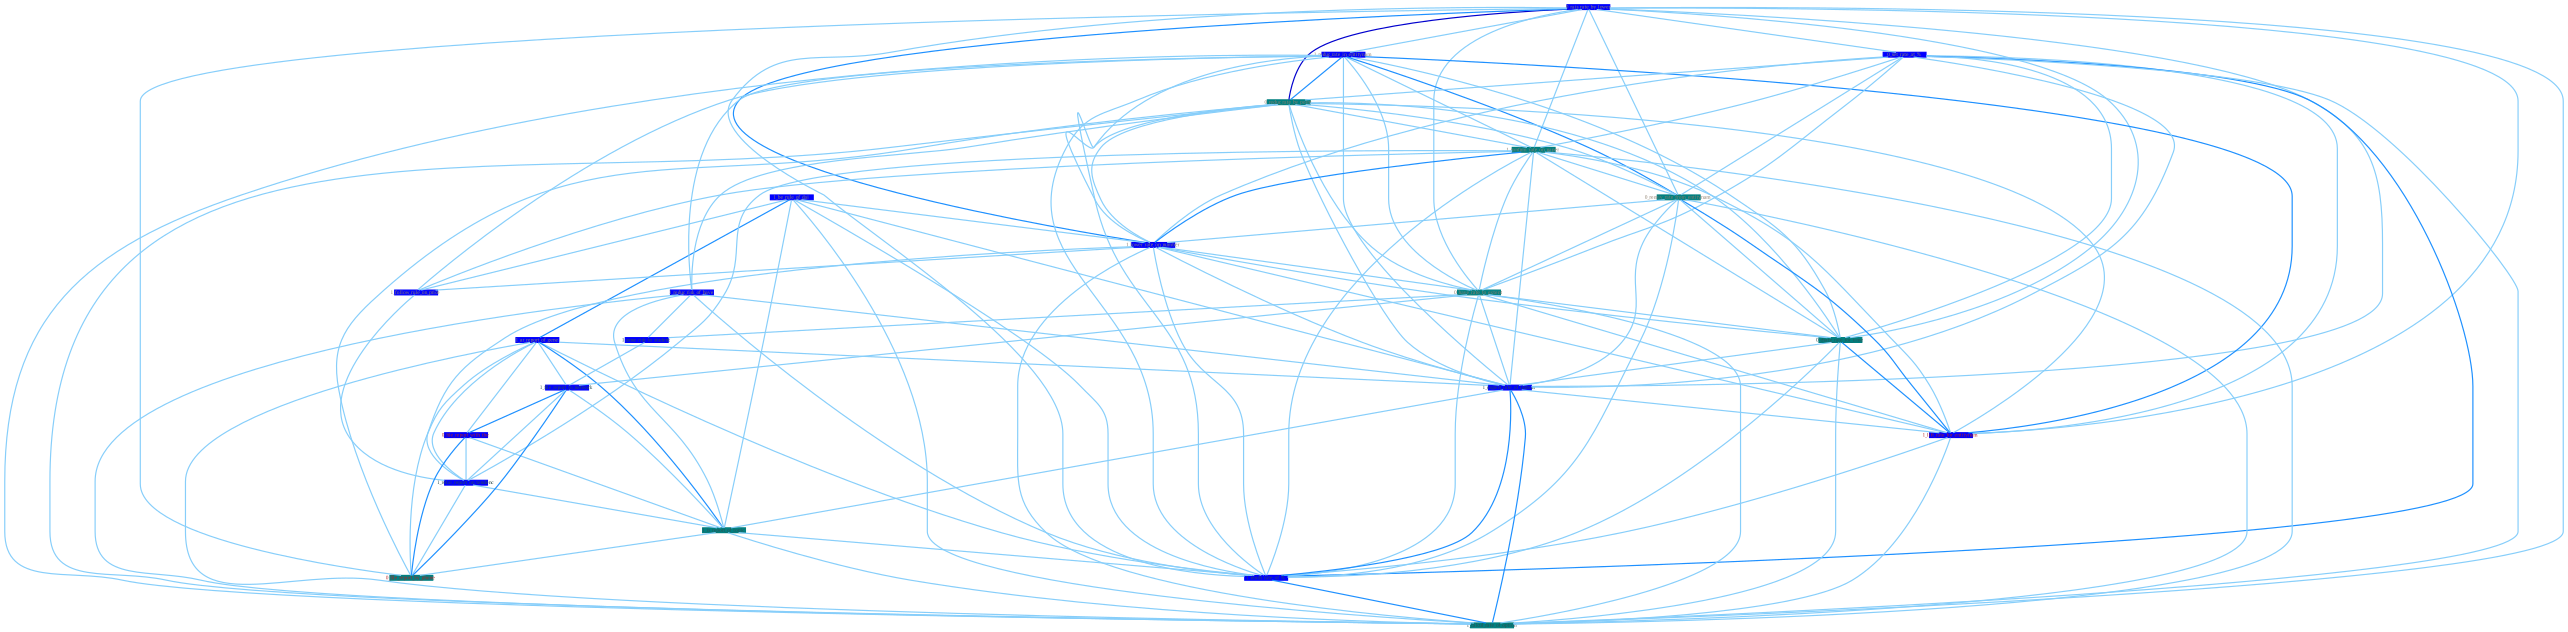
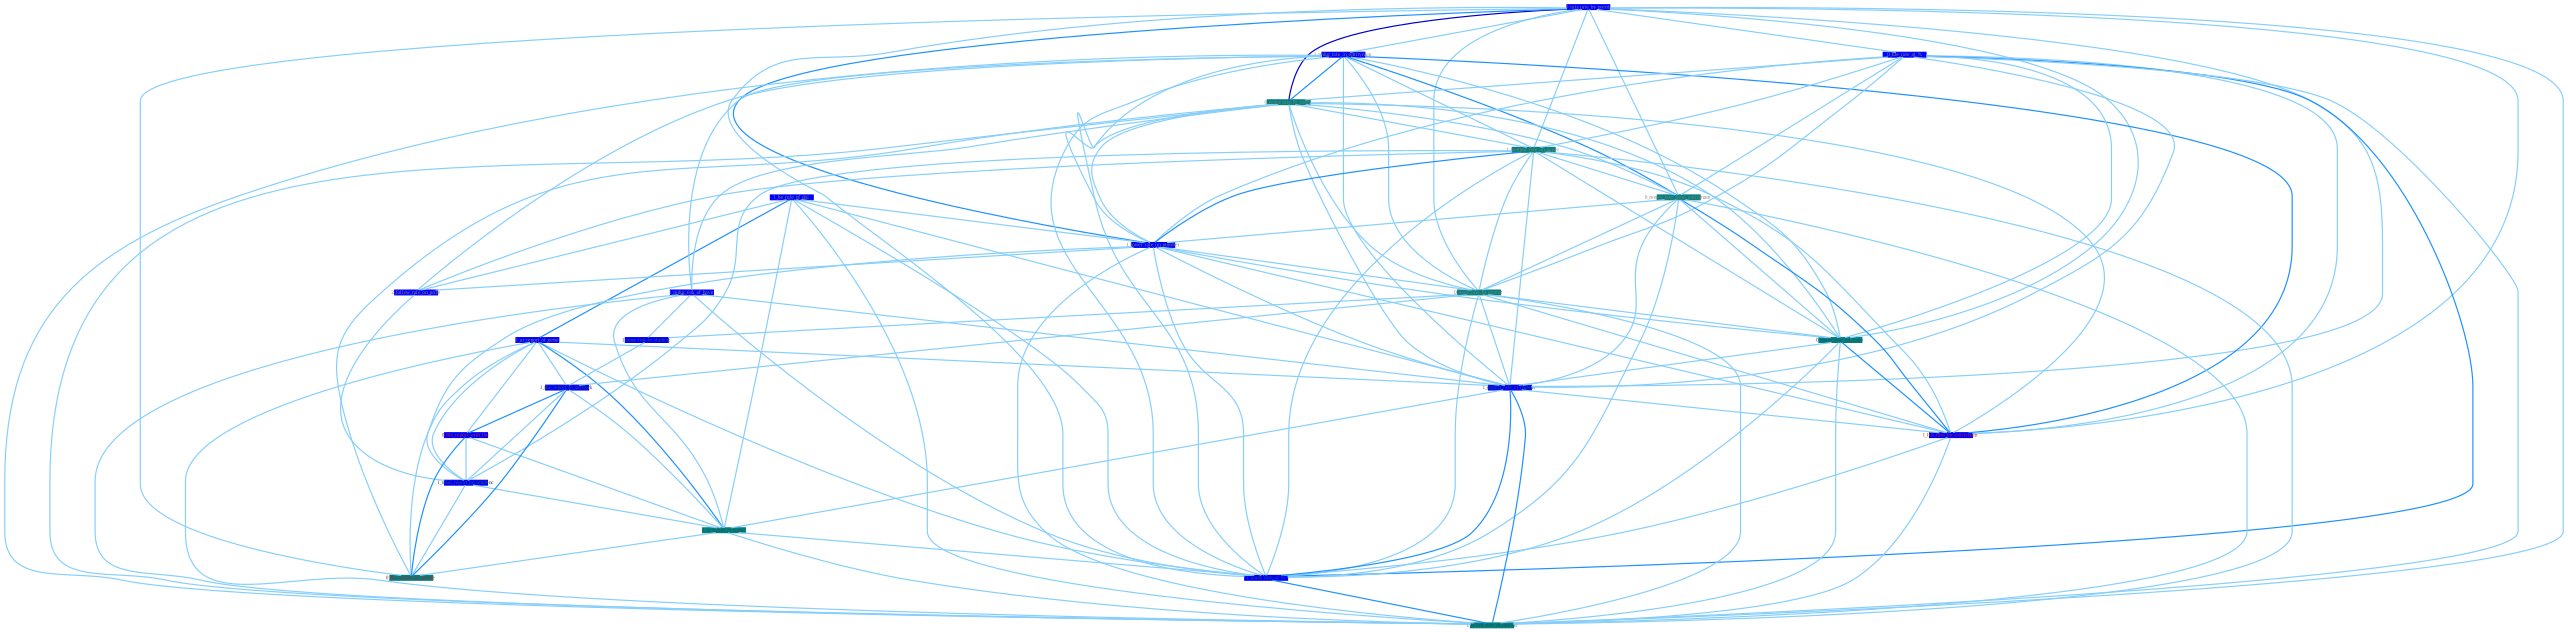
  graph {
    fontname="PT Serif"
    node [color=blue fixedsize=true fontcolor="#8b7d6b" fontname="PT Serif" fontsize=4 shape=polygon style=filled]
    edge [color="#87cefa" fontname="PT Serif" w=1]
-   "0_rais_rate_by_point " [height=.06 width=.5 label="0_rais_rate_by_lower"]
+   "0_rais_rate_by_point " [height=.06 width=.5]
    "1_be_rule_of_dai " [height=.06 width=.5]
    "1_reduc_rate_in_entitynam " [height=.06 width=.5]
-   "0_set_rate_at_% " [height=.06 width=.5]
+   "0_set_rate_at_% " [height=.06 width=.5 label="0_file_rate_at_%"]
    "0_reduc_rate_by_point " [color=teal height=.06 width=.5]
    "1_confirm_rate_on_paper " [color=teal height=.06 width=.5]
    "0_receiv_rate_from_entitynam " [color=teal height=.06 width=.5]
    "1_lower_rate_on_number " [height=.06 width=.5]
    "1_ar_report_of_gene " [height=.06 width=.5]
    "1_reduc_risk_of_have " [height=.06 width=.5]
-   "1_follow_rule_on_price " [height=.06 width=.5]
+   "1_follow_rule_on_price " [height=.06 width=.5 label="2_follow_rule_on_price"]
    "0_have_rate_to_extent " [color=teal height=.06 width=.5]
    "0_file_report_with_the " [fontcolor="#b22222" height=.06 width=.5]
    "1_lift_rate_for_entitynam " [fontcolor="#b22222" height=.06 width=.5]
    "0_file_report_by_phone " [color=teal fontcolor="#b22222" height=.06 width=.5]
    "0_charg_rate_for_time " [color=teal fontcolor="#2f4f4f" height=.06 width=.5]
    "1_expect_rate_of_increas " [fontcolor="#2f4f4f" height=.06 width=.5]
    "1_reach_rate_of_% " [fontcolor="#2f4f4f" height=.06 width=.5]
    "1_calcul_rate_of_option " [color=teal fontcolor="#2f4f4f" height=.06 width=.5]
    "1_is_report_of_topic " [color=teal fontcolor="#2f4f4f" height=.06 width=.5]
    "1_relai_report_on_tendenc " [fontcolor="#2f4f4f" height=.06 width=.5]
    "1_file_report_to_network " [fontcolor="#2f4f4f" height=.06 width=.5]
    "1_pose_risk_to_student " [fontcolor="#2f4f4f" height=.06 width=.5]
    subgraph sub_1 {
      "0_rais_rate_by_point "
      "1_be_rule_of_dai "
      "1_reduc_rate_in_entitynam "
      "0_set_rate_at_% "
      "0_reduc_rate_by_point "
      "1_confirm_rate_on_paper "
      "0_receiv_rate_from_entitynam "
      "1_lower_rate_on_number "
      "1_ar_report_of_gene "
      "1_reduc_risk_of_have "
      "1_follow_rule_on_price "
      "0_have_rate_to_extent "
    }
    subgraph sub_2 {
      "0_file_report_with_the "
      "1_lift_rate_for_entitynam "
      "0_file_report_by_phone "
    }
    "0_rais_rate_by_point " -- "1_reduc_rate_in_entitynam "
    "0_rais_rate_by_point " -- "0_set_rate_at_% "
    "0_rais_rate_by_point " -- "0_reduc_rate_by_point " [color="#0000cd" w=3]
    "0_rais_rate_by_point " -- "1_confirm_rate_on_paper "
    "0_rais_rate_by_point " -- "0_receiv_rate_from_entitynam "
    "0_rais_rate_by_point " -- "1_lower_rate_on_number " [color="#1e90ff"]
    "0_rais_rate_by_point " -- "0_have_rate_to_extent "
    "0_rais_rate_by_point " -- "1_lift_rate_for_entitynam "
    "0_rais_rate_by_point " -- "0_file_report_by_phone "
    "0_rais_rate_by_point " -- "0_charg_rate_for_time "
    "0_rais_rate_by_point " -- "1_expect_rate_of_increas "
    "0_rais_rate_by_point " -- "1_reach_rate_of_% "
    "0_rais_rate_by_point " -- "1_calcul_rate_of_option "
    "1_be_rule_of_dai " -- "1_lower_rate_on_number "
    "1_be_rule_of_dai " -- "1_ar_report_of_gene " [color="#1e90ff"]
    "1_be_rule_of_dai " -- "1_follow_rule_on_price "
    "1_be_rule_of_dai " -- "1_expect_rate_of_increas "
    "1_be_rule_of_dai " -- "1_reach_rate_of_% "
    "1_be_rule_of_dai " -- "1_calcul_rate_of_option "
    "1_be_rule_of_dai " -- "1_is_report_of_topic "
    "1_reduc_rate_in_entitynam " -- "0_reduc_rate_by_point " [color="#1e90ff" w=2]
    "1_reduc_rate_in_entitynam " -- "1_confirm_rate_on_paper "
    "1_reduc_rate_in_entitynam " -- "0_receiv_rate_from_entitynam " [color="#1e90ff" w=2]
    "1_reduc_rate_in_entitynam " -- "1_lower_rate_on_number "
    "1_reduc_rate_in_entitynam " -- "1_reduc_risk_of_have "
    "1_reduc_rate_in_entitynam " -- "1_follow_rule_on_price "
    "1_reduc_rate_in_entitynam " -- "0_have_rate_to_extent "
    "1_reduc_rate_in_entitynam " -- "1_lift_rate_for_entitynam " [color="#1e90ff" w=2]
    "1_reduc_rate_in_entitynam " -- "0_charg_rate_for_time "
    "1_reduc_rate_in_entitynam " -- "1_expect_rate_of_increas "
    "1_reduc_rate_in_entitynam " -- "1_reach_rate_of_% "
    "1_reduc_rate_in_entitynam " -- "1_calcul_rate_of_option "
    "0_set_rate_at_% " -- "0_reduc_rate_by_point "
    "0_set_rate_at_% " -- "1_confirm_rate_on_paper "
    "0_set_rate_at_% " -- "0_receiv_rate_from_entitynam "
    "0_set_rate_at_% " -- "1_lower_rate_on_number "
    "0_set_rate_at_% " -- "0_have_rate_to_extent "
    "0_set_rate_at_% " -- "1_lift_rate_for_entitynam "
    "0_set_rate_at_% " -- "0_charg_rate_for_time "
    "0_set_rate_at_% " -- "1_expect_rate_of_increas "
    "0_set_rate_at_% " -- "1_reach_rate_of_% " [color="#1e90ff" w=2]
    "0_set_rate_at_% " -- "1_calcul_rate_of_option "
    "0_reduc_rate_by_point " -- "1_confirm_rate_on_paper "
    "0_reduc_rate_by_point " -- "0_receiv_rate_from_entitynam "
    "0_reduc_rate_by_point " -- "1_lower_rate_on_number "
    "0_reduc_rate_by_point " -- "1_reduc_risk_of_have "
    "0_reduc_rate_by_point " -- "0_have_rate_to_extent "
    "0_reduc_rate_by_point " -- "1_lift_rate_for_entitynam "
    "0_reduc_rate_by_point " -- "0_file_report_by_phone "
    "0_reduc_rate_by_point " -- "0_charg_rate_for_time "
    "0_reduc_rate_by_point " -- "1_expect_rate_of_increas "
    "0_reduc_rate_by_point " -- "1_reach_rate_of_% "
    "0_reduc_rate_by_point " -- "1_calcul_rate_of_option "
    "1_confirm_rate_on_paper " -- "0_receiv_rate_from_entitynam "
    "1_confirm_rate_on_paper " -- "1_lower_rate_on_number " [color="#1e90ff" w=2]
    "1_confirm_rate_on_paper " -- "1_follow_rule_on_price "
    "1_confirm_rate_on_paper " -- "0_have_rate_to_extent "
    "1_confirm_rate_on_paper " -- "1_lift_rate_for_entitynam "
    "1_confirm_rate_on_paper " -- "0_charg_rate_for_time "
    "1_confirm_rate_on_paper " -- "1_expect_rate_of_increas "
    "1_confirm_rate_on_paper " -- "1_reach_rate_of_% "
    "1_confirm_rate_on_paper " -- "1_calcul_rate_of_option "
    "1_confirm_rate_on_paper " -- "1_relai_report_on_tendenc "
    "0_receiv_rate_from_entitynam " -- "1_lower_rate_on_number "
    "0_receiv_rate_from_entitynam " -- "0_have_rate_to_extent "
    "0_receiv_rate_from_entitynam " -- "1_lift_rate_for_entitynam " [color="#1e90ff" w=2]
    "0_receiv_rate_from_entitynam " -- "0_charg_rate_for_time "
    "0_receiv_rate_from_entitynam " -- "1_expect_rate_of_increas "
    "0_receiv_rate_from_entitynam " -- "1_reach_rate_of_% "
    "0_receiv_rate_from_entitynam " -- "1_calcul_rate_of_option "
    "1_lower_rate_on_number " -- "1_follow_rule_on_price "
    "1_lower_rate_on_number " -- "0_have_rate_to_extent "
    "1_lower_rate_on_number " -- "1_lift_rate_for_entitynam "
    "1_lower_rate_on_number " -- "0_charg_rate_for_time "
    "1_lower_rate_on_number " -- "1_expect_rate_of_increas "
    "1_lower_rate_on_number " -- "1_reach_rate_of_% "
    "1_lower_rate_on_number " -- "1_calcul_rate_of_option "
    "1_lower_rate_on_number " -- "1_relai_report_on_tendenc "
    "1_ar_report_of_gene " -- "0_file_report_with_the "
    "1_ar_report_of_gene " -- "0_file_report_by_phone "
    "1_ar_report_of_gene " -- "1_expect_rate_of_increas "
    "1_ar_report_of_gene " -- "1_reach_rate_of_% "
    "1_ar_report_of_gene " -- "1_calcul_rate_of_option "
    "1_ar_report_of_gene " -- "1_is_report_of_topic " [color="#1e90ff" w=2]
    "1_ar_report_of_gene " -- "1_relai_report_on_tendenc "
    "1_ar_report_of_gene " -- "1_file_report_to_network "
    "1_reduc_risk_of_have " -- "1_expect_rate_of_increas "
    "1_reduc_risk_of_have " -- "1_reach_rate_of_% "
    "1_reduc_risk_of_have " -- "1_calcul_rate_of_option "
    "1_reduc_risk_of_have " -- "1_is_report_of_topic "
    "1_reduc_risk_of_have " -- "1_pose_risk_to_student "
    "1_follow_rule_on_price " -- "1_relai_report_on_tendenc "
    "0_have_rate_to_extent " -- "1_lift_rate_for_entitynam "
    "0_have_rate_to_extent " -- "0_charg_rate_for_time "
    "0_have_rate_to_extent " -- "1_expect_rate_of_increas "
    "0_have_rate_to_extent " -- "1_reach_rate_of_% "
    "0_have_rate_to_extent " -- "1_calcul_rate_of_option "
    "0_have_rate_to_extent " -- "1_file_report_to_network "
    "0_have_rate_to_extent " -- "1_pose_risk_to_student "
    "0_file_report_with_the " -- "0_file_report_by_phone " [color="#1e90ff" w=2]
    "0_file_report_with_the " -- "1_is_report_of_topic "
    "0_file_report_with_the " -- "1_relai_report_on_tendenc "
    "1_lift_rate_for_entitynam " -- "1_reach_rate_of_% "
    "1_lift_rate_for_entitynam " -- "1_calcul_rate_of_option "
    "0_charg_rate_for_time " -- "1_lift_rate_for_entitynam " [color="#1e90ff" w=2]
    "0_charg_rate_for_time " -- "1_expect_rate_of_increas "
    "0_charg_rate_for_time " -- "1_reach_rate_of_% "
    "0_charg_rate_for_time " -- "1_calcul_rate_of_option "
    "1_expect_rate_of_increas " -- "1_lift_rate_for_entitynam "
    "1_expect_rate_of_increas " -- "1_reach_rate_of_% " [color="#1e90ff" w=2]
    "1_expect_rate_of_increas " -- "1_calcul_rate_of_option " [color="#1e90ff" w=2]
    "1_expect_rate_of_increas " -- "1_is_report_of_topic "
    "1_reach_rate_of_% " -- "1_calcul_rate_of_option " [color="#1e90ff" w=2]
    "1_is_report_of_topic " -- "0_file_report_by_phone "
    "1_is_report_of_topic " -- "1_reach_rate_of_% "
    "1_is_report_of_topic " -- "1_calcul_rate_of_option "
    "1_relai_report_on_tendenc " -- "0_file_report_by_phone "
    "1_relai_report_on_tendenc " -- "1_is_report_of_topic "
    "1_file_report_to_network " -- "0_file_report_with_the " [color="#1e90ff" w=2]
    "1_file_report_to_network " -- "0_file_report_by_phone " [color="#1e90ff" w=2]
    "1_file_report_to_network " -- "1_is_report_of_topic "
    "1_file_report_to_network " -- "1_relai_report_on_tendenc "
    "1_pose_risk_to_student " -- "1_file_report_to_network "
  }
